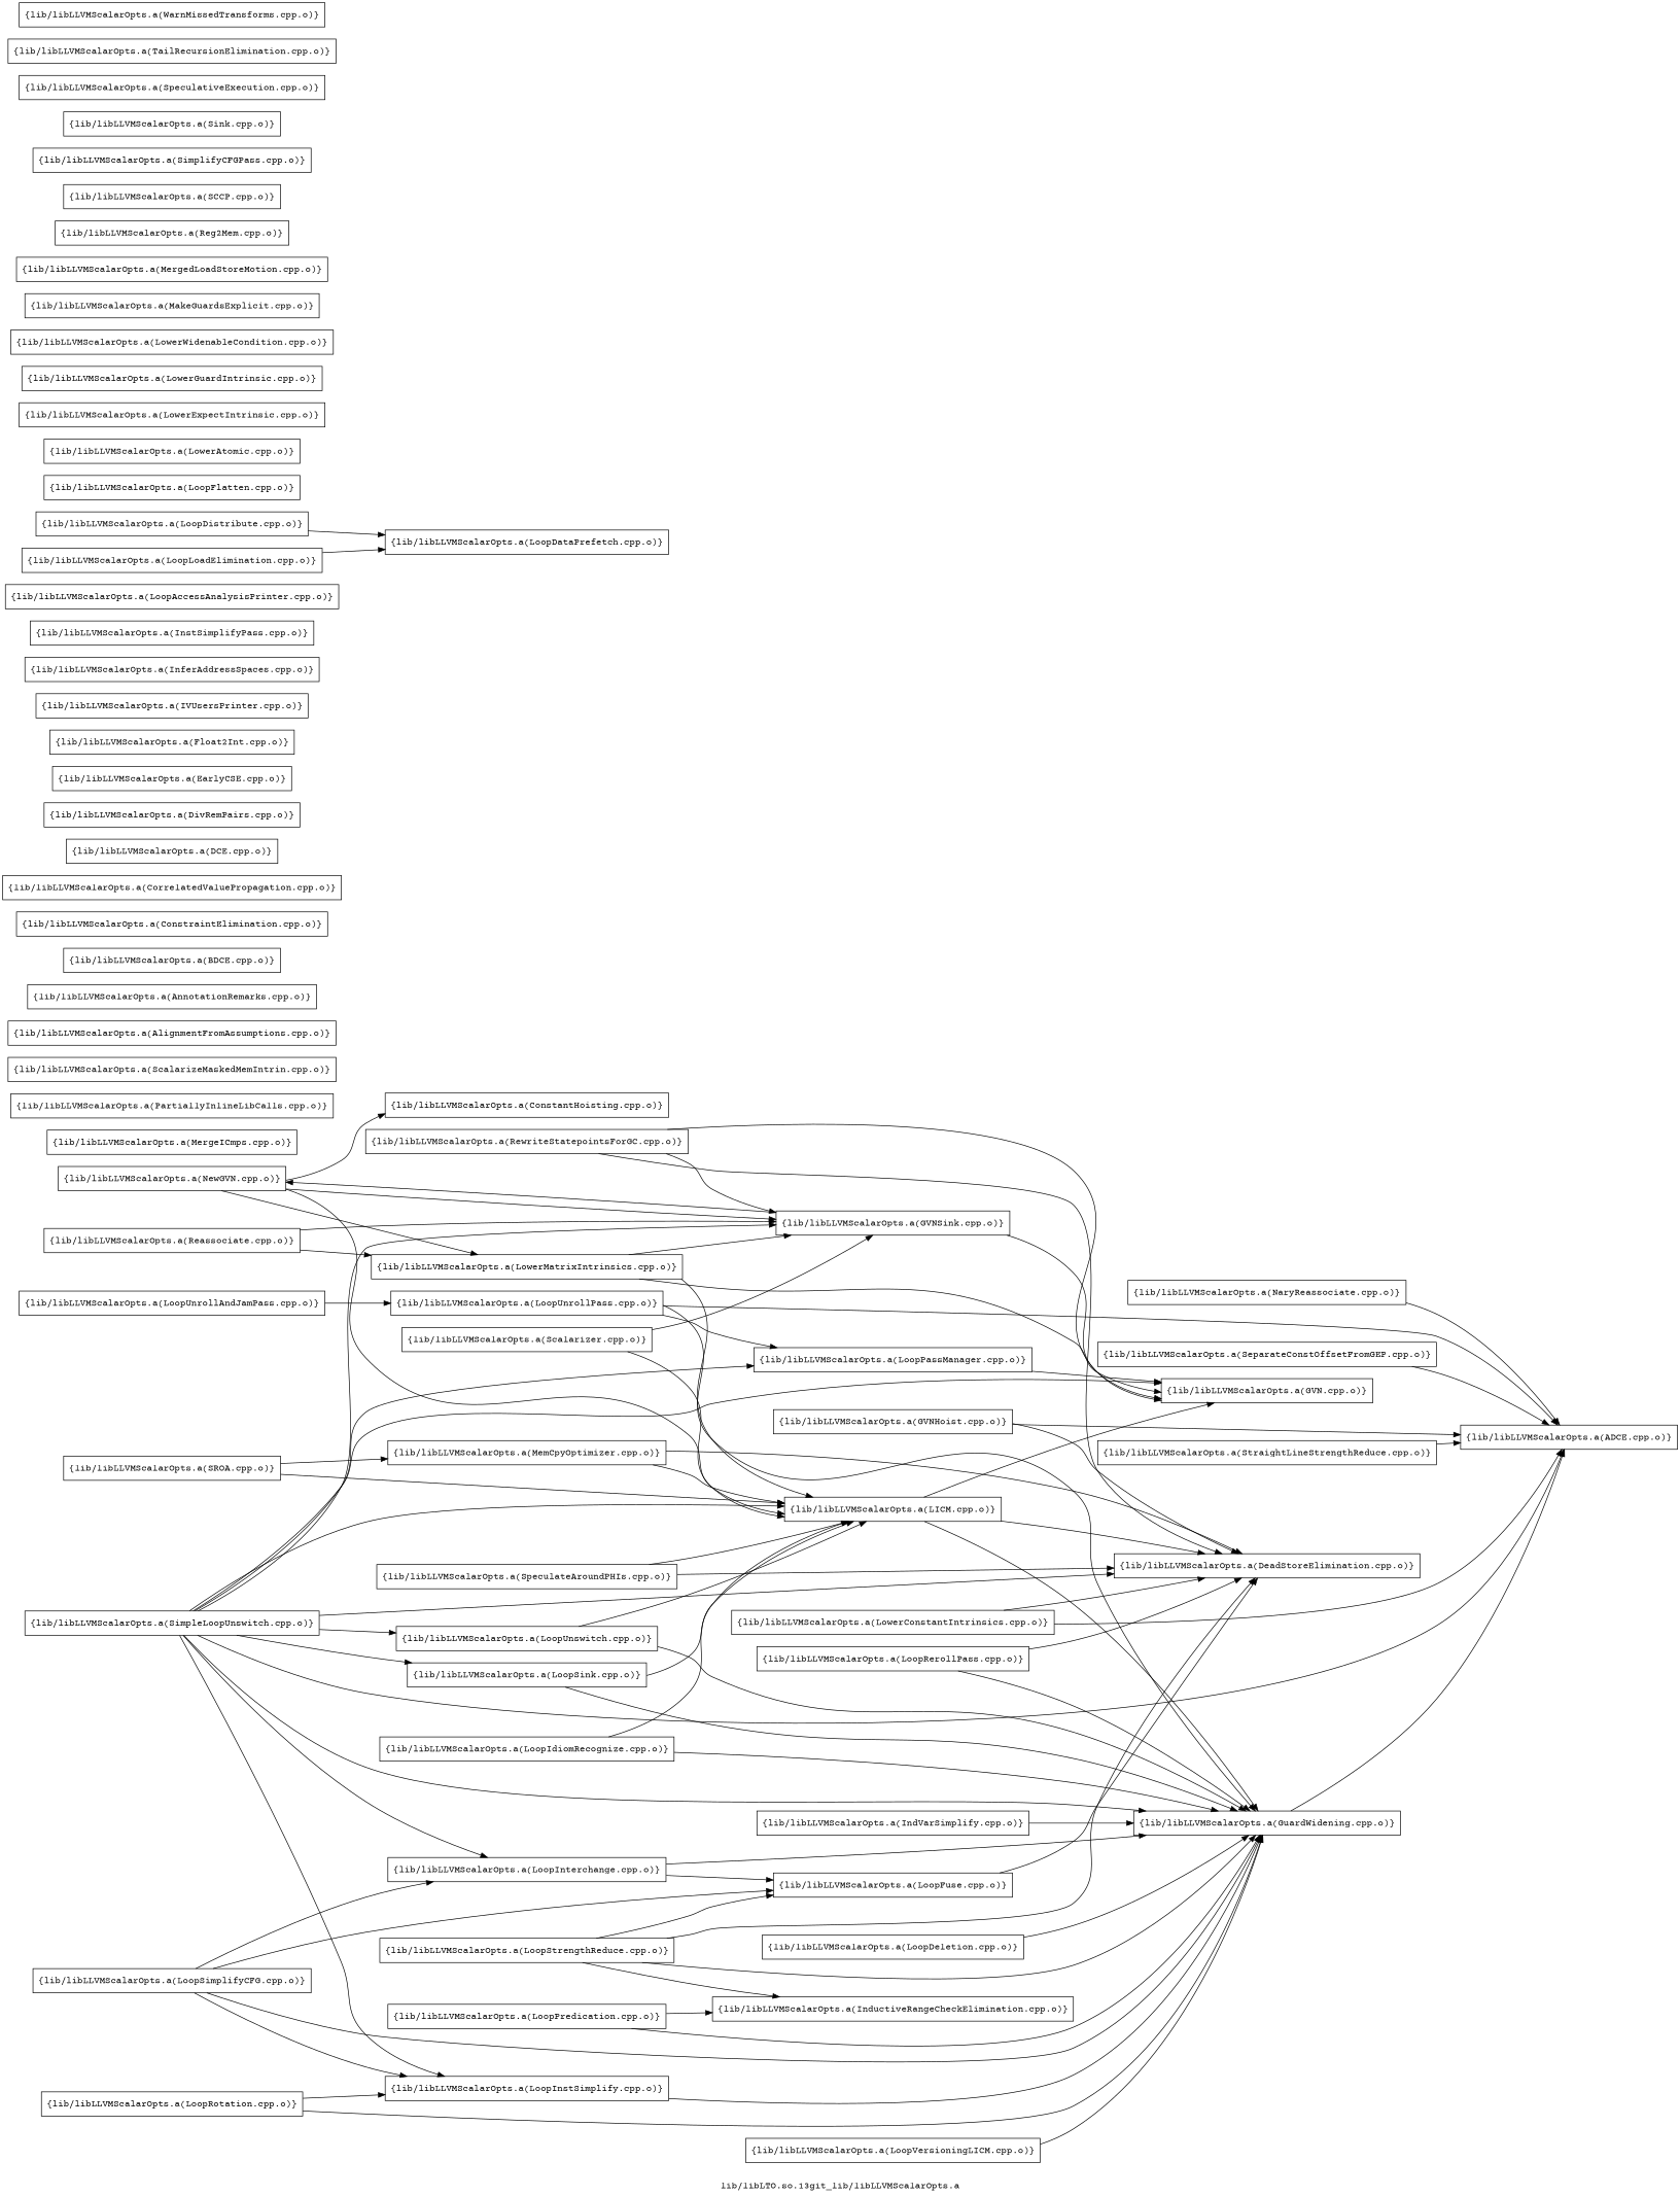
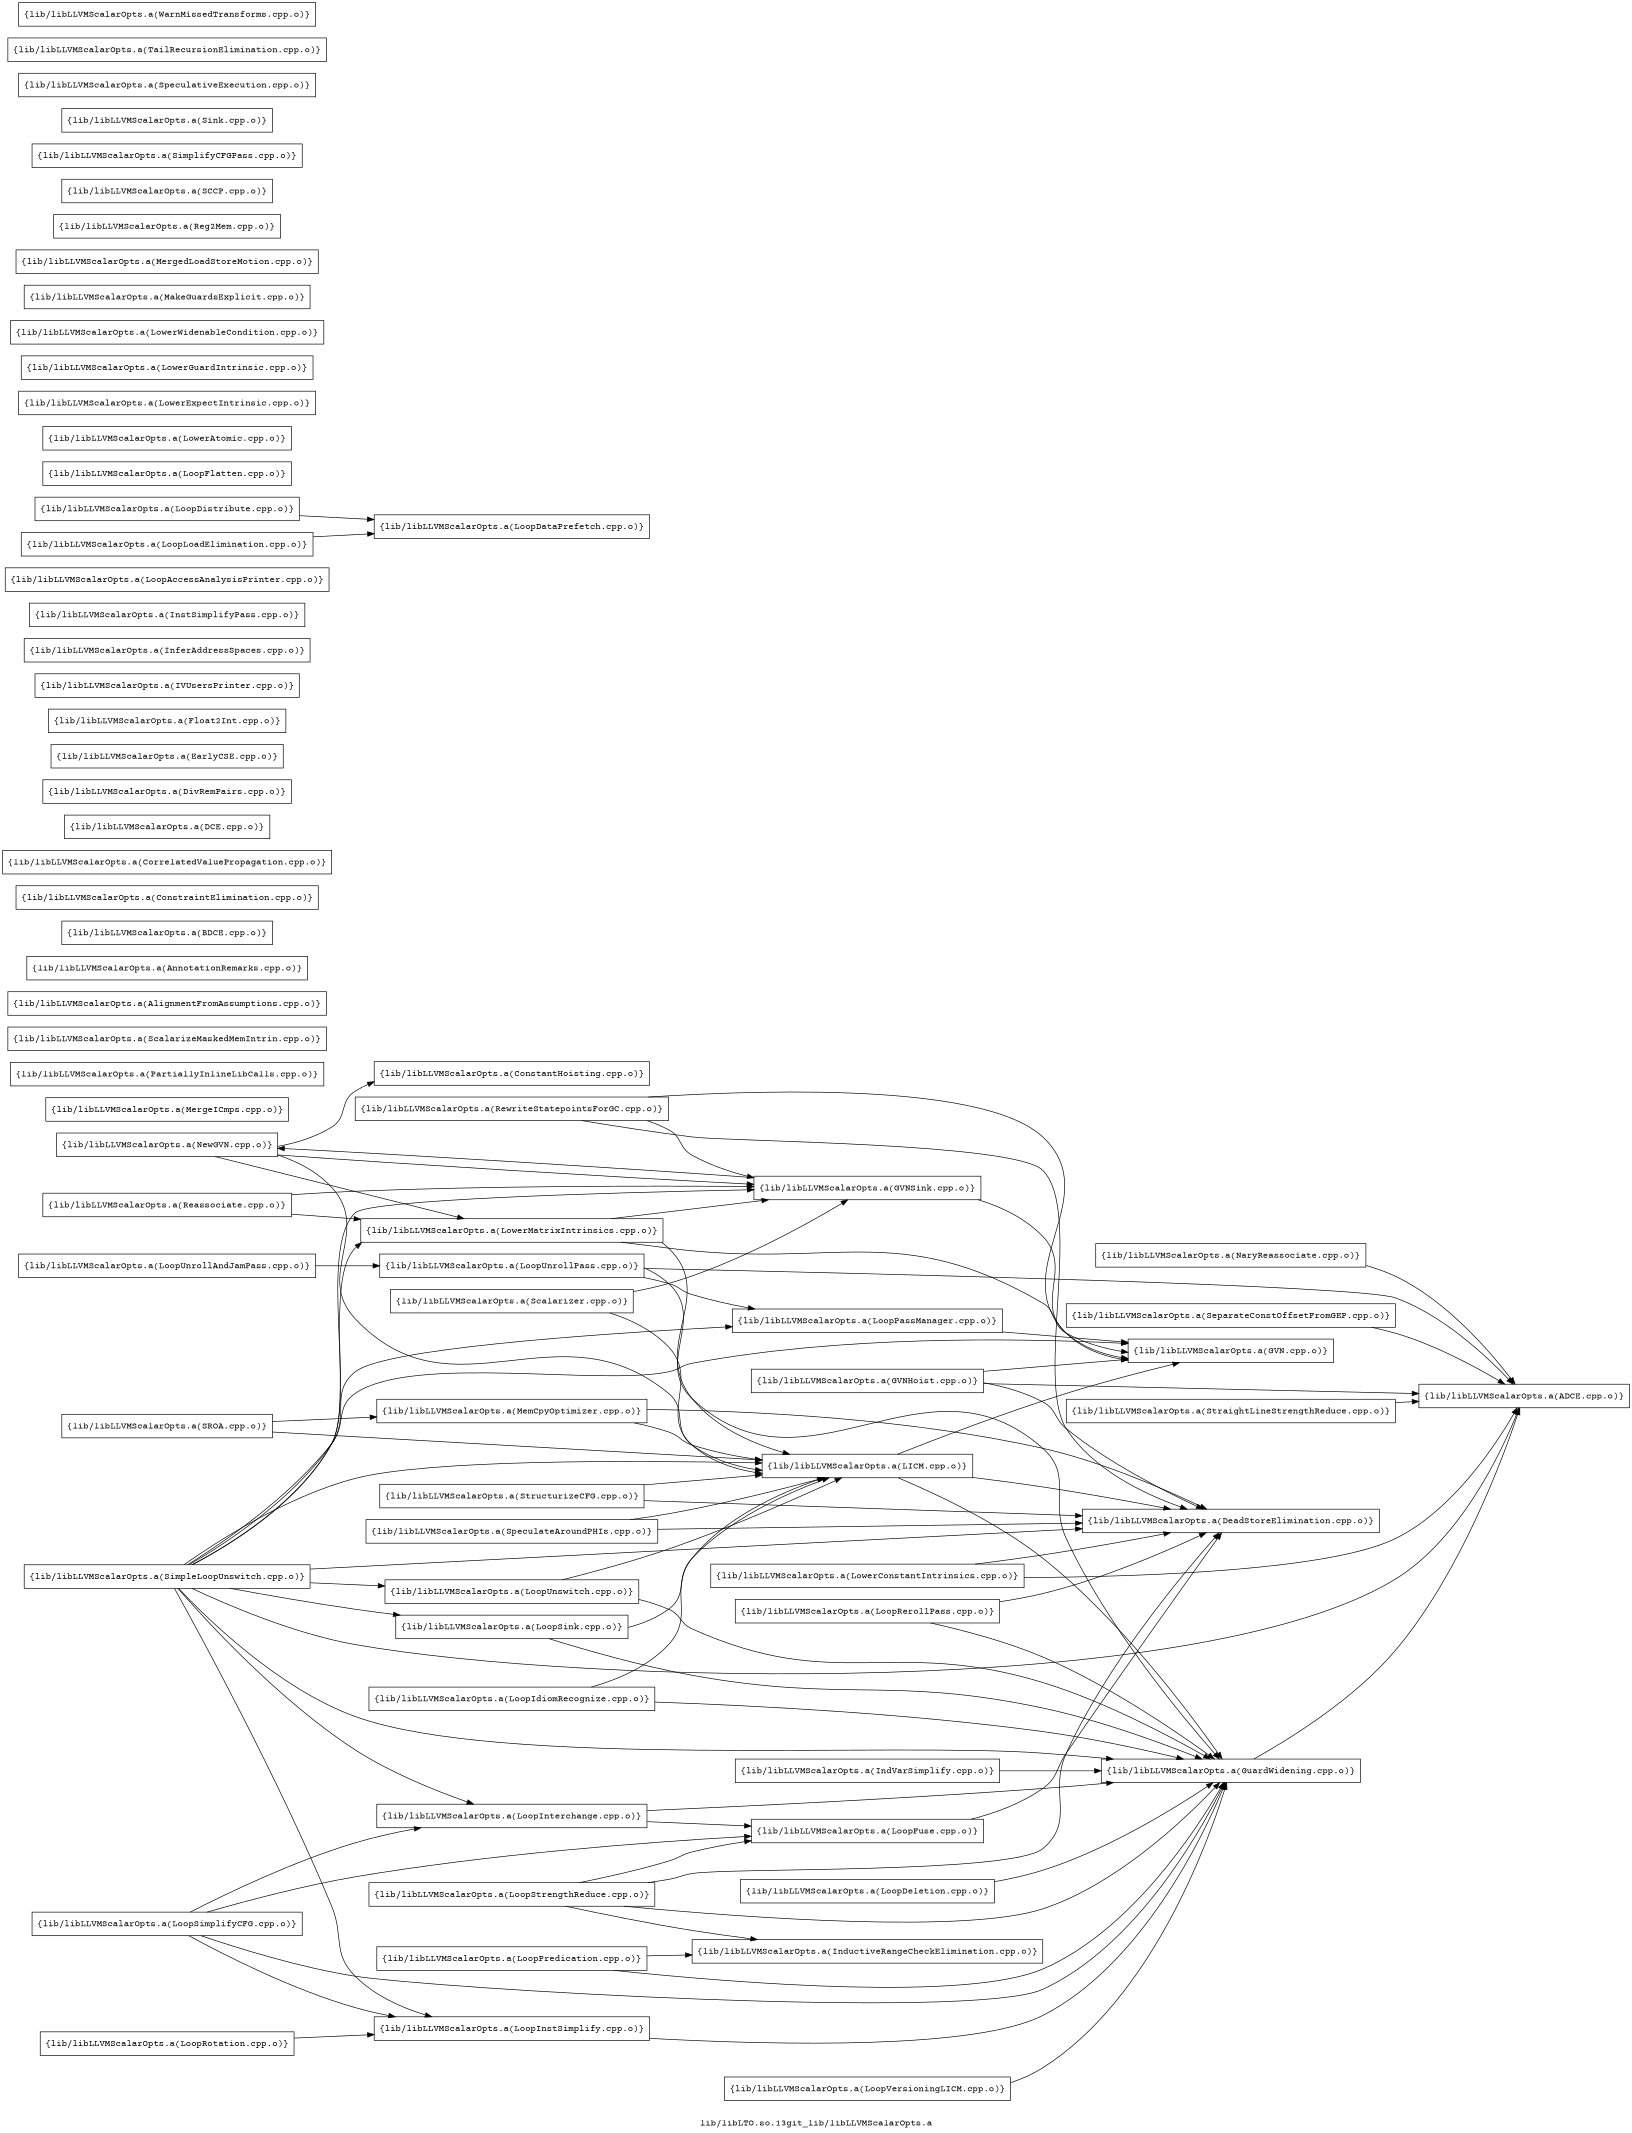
  digraph {
    fontname="Courier Prime"
    label="lib/libLTO.so.13git_lib/libLLVMScalarOpts.a"
    rankdir=LR
    node [fontname="Courier Prime" group=0 shape=box]
    edge [fontname="Courier Prime"]
    n1 [label="{lib/libLLVMScalarOpts.a(ConstantHoisting.cpp.o)}"]
    n2 [label="{lib/libLLVMScalarOpts.a(LoopStrengthReduce.cpp.o)}"]
    n3 [label="{lib/libLLVMScalarOpts.a(DeadStoreElimination.cpp.o)}"]
    n4 [label="{lib/libLLVMScalarOpts.a(GuardWidening.cpp.o)}"]
    n5 [label="{lib/libLLVMScalarOpts.a(InductiveRangeCheckElimination.cpp.o)}"]
    n6 [label="{lib/libLLVMScalarOpts.a(LoopFuse.cpp.o)}"]
    n7 [label="{lib/libLLVMScalarOpts.a(ADCE.cpp.o)}"]
    n8 [label="{lib/libLLVMScalarOpts.a(LowerConstantIntrinsics.cpp.o)}"]
    n9 [label="{lib/libLLVMScalarOpts.a(MergeICmps.cpp.o)}"]
    n10 [label="{lib/libLLVMScalarOpts.a(PartiallyInlineLibCalls.cpp.o)}"]
    n11 [label="{lib/libLLVMScalarOpts.a(ScalarizeMaskedMemIntrin.cpp.o)}"]
    n12 [label="{lib/libLLVMScalarOpts.a(AlignmentFromAssumptions.cpp.o)}"]
    n13 [label="{lib/libLLVMScalarOpts.a(AnnotationRemarks.cpp.o)}"]
    n14 [label="{lib/libLLVMScalarOpts.a(BDCE.cpp.o)}"]
    n15 [label="{lib/libLLVMScalarOpts.a(ConstraintElimination.cpp.o)}"]
    n16 [label="{lib/libLLVMScalarOpts.a(CorrelatedValuePropagation.cpp.o)}"]
    n17 [label="{lib/libLLVMScalarOpts.a(DCE.cpp.o)}"]
    n18 [label="{lib/libLLVMScalarOpts.a(DivRemPairs.cpp.o)}"]
    n19 [label="{lib/libLLVMScalarOpts.a(EarlyCSE.cpp.o)}"]
    n20 [label="{lib/libLLVMScalarOpts.a(Float2Int.cpp.o)}"]
    n21 [label="{lib/libLLVMScalarOpts.a(GVN.cpp.o)}"]
    n22 [label="{lib/libLLVMScalarOpts.a(GVNHoist.cpp.o)}"]
    n23 [label="{lib/libLLVMScalarOpts.a(GVNSink.cpp.o)}"]
    n24 [label="{lib/libLLVMScalarOpts.a(NewGVN.cpp.o)}"]
    n25 [label="{lib/libLLVMScalarOpts.a(LICM.cpp.o)}"]
    n26 [label="{lib/libLLVMScalarOpts.a(LowerMatrixIntrinsics.cpp.o)}"]
    n27 [label="{lib/libLLVMScalarOpts.a(IVUsersPrinter.cpp.o)}"]
    n28 [label="{lib/libLLVMScalarOpts.a(IndVarSimplify.cpp.o)}"]
    n29 [label="{lib/libLLVMScalarOpts.a(InferAddressSpaces.cpp.o)}"]
    n30 [label="{lib/libLLVMScalarOpts.a(InstSimplifyPass.cpp.o)}"]
    n31 [label="{lib/libLLVMScalarOpts.a(LoopAccessAnalysisPrinter.cpp.o)}"]
    n32 [label="{lib/libLLVMScalarOpts.a(LoopSink.cpp.o)}"]
    n33 [label="{lib/libLLVMScalarOpts.a(LoopDeletion.cpp.o)}"]
    n34 [label="{lib/libLLVMScalarOpts.a(LoopDataPrefetch.cpp.o)}"]
    n35 [label="{lib/libLLVMScalarOpts.a(LoopDistribute.cpp.o)}"]
    n36 [label="{lib/libLLVMScalarOpts.a(LoopIdiomRecognize.cpp.o)}"]
    n37 [label="{lib/libLLVMScalarOpts.a(LoopInstSimplify.cpp.o)}"]
    n38 [label="{lib/libLLVMScalarOpts.a(LoopInterchange.cpp.o)}"]
    n39 [label="{lib/libLLVMScalarOpts.a(LoopFlatten.cpp.o)}"]
    n40 [label="{lib/libLLVMScalarOpts.a(LoopLoadElimination.cpp.o)}"]
    n41 [label="{lib/libLLVMScalarOpts.a(LoopPassManager.cpp.o)}"]
    n42 [label="{lib/libLLVMScalarOpts.a(LoopPredication.cpp.o)}"]
    n43 [label="{lib/libLLVMScalarOpts.a(LoopRerollPass.cpp.o)}"]
    n44 [label="{lib/libLLVMScalarOpts.a(LoopRotation.cpp.o)}"]
    n45 [label="{lib/libLLVMScalarOpts.a(LoopSimplifyCFG.cpp.o)}"]
    n46 [label="{lib/libLLVMScalarOpts.a(LoopUnrollPass.cpp.o)}"]
    n47 [label="{lib/libLLVMScalarOpts.a(LoopUnrollAndJamPass.cpp.o)}"]
    n48 [label="{lib/libLLVMScalarOpts.a(LoopVersioningLICM.cpp.o)}"]
    n49 [label="{lib/libLLVMScalarOpts.a(LowerAtomic.cpp.o)}"]
    n50 [label="{lib/libLLVMScalarOpts.a(LowerExpectIntrinsic.cpp.o)}"]
    n51 [label="{lib/libLLVMScalarOpts.a(LowerGuardIntrinsic.cpp.o)}"]
    n52 [label="{lib/libLLVMScalarOpts.a(LowerWidenableCondition.cpp.o)}"]
    n53 [label="{lib/libLLVMScalarOpts.a(MakeGuardsExplicit.cpp.o)}"]
    n54 [label="{lib/libLLVMScalarOpts.a(MemCpyOptimizer.cpp.o)}"]
    n55 [label="{lib/libLLVMScalarOpts.a(MergedLoadStoreMotion.cpp.o)}"]
    n56 [label="{lib/libLLVMScalarOpts.a(NaryReassociate.cpp.o)}"]
    n57 [label="{lib/libLLVMScalarOpts.a(Reassociate.cpp.o)}"]
    n58 [label="{lib/libLLVMScalarOpts.a(Reg2Mem.cpp.o)}"]
    n59 [label="{lib/libLLVMScalarOpts.a(RewriteStatepointsForGC.cpp.o)}"]
    n60 [label="{lib/libLLVMScalarOpts.a(SCCP.cpp.o)}"]
    n61 [label="{lib/libLLVMScalarOpts.a(SROA.cpp.o)}"]
    n62 [label="{lib/libLLVMScalarOpts.a(Scalarizer.cpp.o)}"]
    n63 [label="{lib/libLLVMScalarOpts.a(SeparateConstOffsetFromGEP.cpp.o)}"]
    n64 [label="{lib/libLLVMScalarOpts.a(SimpleLoopUnswitch.cpp.o)}"]
    n65 [label="{lib/libLLVMScalarOpts.a(LoopUnswitch.cpp.o)}"]
    n66 [label="{lib/libLLVMScalarOpts.a(SimplifyCFGPass.cpp.o)}"]
    n67 [label="{lib/libLLVMScalarOpts.a(Sink.cpp.o)}"]
    n68 [label="{lib/libLLVMScalarOpts.a(SpeculativeExecution.cpp.o)}"]
    n69 [label="{lib/libLLVMScalarOpts.a(SpeculateAroundPHIs.cpp.o)}"]
    n70 [label="{lib/libLLVMScalarOpts.a(StraightLineStrengthReduce.cpp.o)}"]
+   n71 [label="{lib/libLLVMScalarOpts.a(StructurizeCFG.cpp.o)}"]
    n72 [label="{lib/libLLVMScalarOpts.a(TailRecursionElimination.cpp.o)}"]
    n73 [label="{lib/libLLVMScalarOpts.a(WarnMissedTransforms.cpp.o)}"]
    n2 -> n3
    n2 -> n4
    n2 -> n5
    n2 -> n6
    n4 -> n7
    n6 -> n3
    n8 -> n3
    n8 -> n7
    n22 -> n3
    n22 -> n7
+   n22 -> n21
    n23 -> n21
    n23 -> n24
    n24 -> n1
    n24 -> n23
    n24 -> n25
    n24 -> n26
    n25 -> n3
    n25 -> n4
    n25 -> n21
    n26 -> n21
    n26 -> n23
    n26 -> n25
    n28 -> n4
    n32 -> n4
    n32 -> n25
    n33 -> n4
    n35 -> n34
    n36 -> n4
    n36 -> n25
    n37 -> n4
    n38 -> n4
    n38 -> n6
    n40 -> n34
    n41 -> n21
    n42 -> n4
    n42 -> n5
    n43 -> n3
    n43 -> n4
-   n44 -> n4
    n44 -> n37
    n45 -> n4
    n45 -> n6
    n45 -> n37
    n45 -> n38
    n46 -> n4
    n46 -> n7
    n46 -> n41
    n47 -> n46
    n48 -> n4
    n54 -> n3
    n54 -> n25
    n56 -> n7
    n57 -> n23
    n57 -> n26
    n59 -> n3
    n59 -> n21
    n59 -> n23
    n61 -> n25
    n61 -> n54
    n62 -> n23
    n62 -> n25
    n63 -> n7
    n64 -> n3
    n64 -> n4
    n64 -> n7
    n64 -> n21
    n64 -> n23
    n64 -> n25
+   n64 -> n26
    n64 -> n32
    n64 -> n37
    n64 -> n38
    n64 -> n41
    n64 -> n65
    n65 -> n4
    n65 -> n25
    n69 -> n3
    n69 -> n25
    n70 -> n7
+   n71 -> n3
+   n71 -> n25
  }
